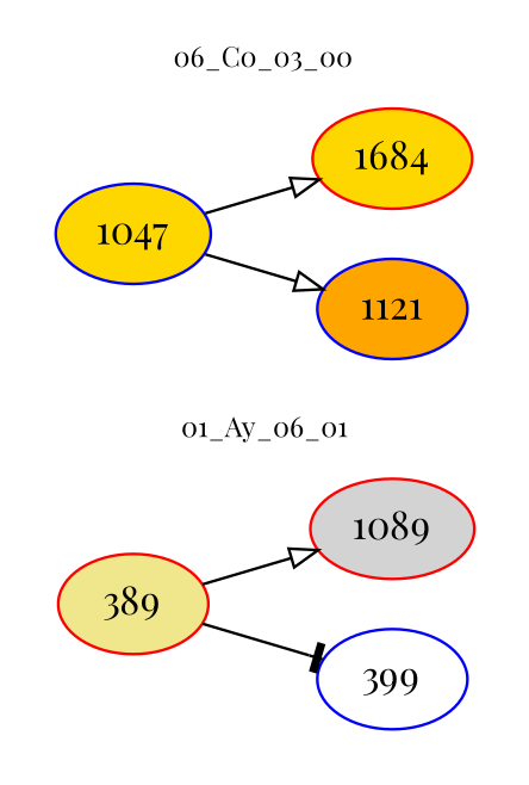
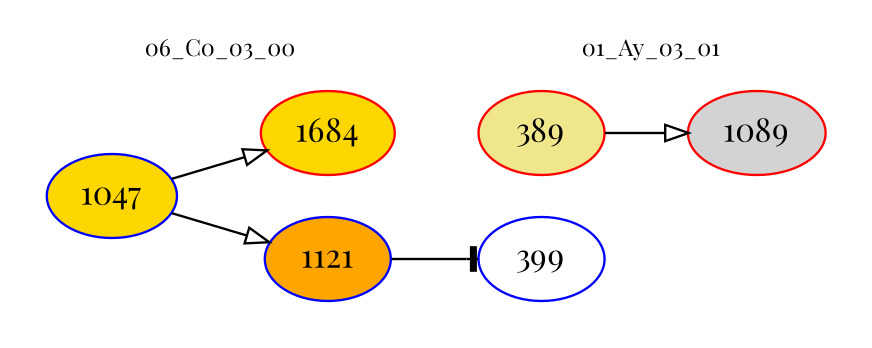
  digraph {
    fontname="Playfair Display"
    rankdir=LR
    node [color=red fillcolor=gold fontname="Playfair Display" style=filled]
    edge [arrowhead=onormal color=black fontname="Playfair Display"]
    n1 [fillcolor=khaki label=389]
    n2 [color=blue fillcolor=white label=399]
    n3 [fillcolor=lightgrey label=1089]
    n4 [color=blue label=1047]
    n5 [color=blue fillcolor=orange label=1121]
    n6 [label=1684]
    subgraph cluster_1 {
      color=white
      fontsize=10
-     label="01_Ay_06_01"
+     label="01_Ay_03_01"
      n1
      n2
      n3
    }
    subgraph cluster_2 {
      color=white
      fontsize=10
      label="06_C0_03_00"
      n4
      n5
      n6
    }
-   n1 -> n2 [arrowhead=tee]
+   n5 -> n2 [arrowhead=tee]
    n1 -> n3
    n4 -> n5
    n4 -> n6
  }
